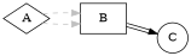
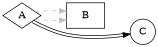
  digraph {
    rankdir=LR
    edge [color=grey style=dashed]
    A [shape=diamond]
    B [shape=box]
    C [shape=circle]
    A -> B
    A -> B
-   B -> C [color="black:invis:black" style=""]
+   A -> C [color="black:invis:black" style=""]
  }
